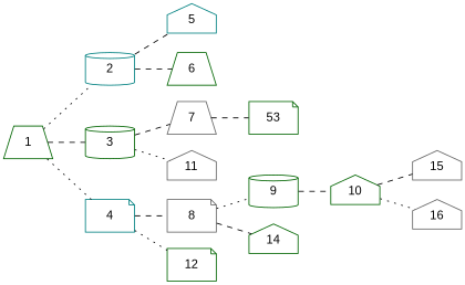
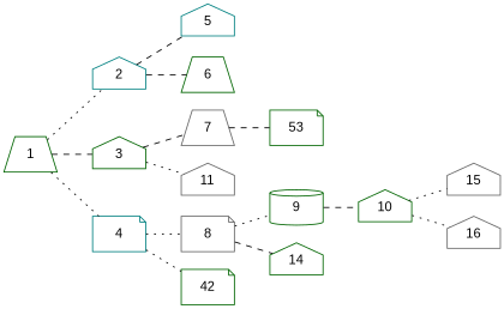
  graph {
    fontname="Liberation Sans"
    rankdir=LR
    node [chem=C color=darkgreen fontname="Liberation Sans" shape=house]
    edge [fontname="Liberation Sans" style=dashed valence=1]
    1 [shape=trapezium]
-   2 [chem=N color=teal shape=cylinder]
-   3 [shape=cylinder]
+   2 [chem=N color=teal]
+   3
    4 [color=teal shape=note]
    5 [chem=O color=teal]
    6 [chem=O shape=trapezium]
    7 [color=gray40 shape=trapezium]
    11 [chem=H color=gray40]
    8 [color=gray40 shape=note]
-   12 [chem=H shape=note]
+   12 [chem=H shape=note label=42]
    n11 [chem=H label=53 shape=note]
    9 [shape=cylinder]
    14 [chem=H]
    10 [chem=N]
    15 [chem=H color=gray40]
    16 [chem=H color=gray40]
    1 -- 2 [style=dotted]
    1 -- 3 [valence=2]
    1 -- 4 [style=dotted]
    2 -- 5 [valence=2]
    2 -- 6
    3 -- 7
    3 -- 11 [style=dotted]
-   4 -- 8 [valence=2]
+   4 -- 8 [style=dotted valence=2]
    4 -- 12 [style=dotted]
    7 -- n11
    8 -- 9 [style=dotted]
    8 -- 14
    9 -- 10
-   10 -- 15
+   10 -- 15 [style=dotted]
    10 -- 16 [style=dotted]
  }
